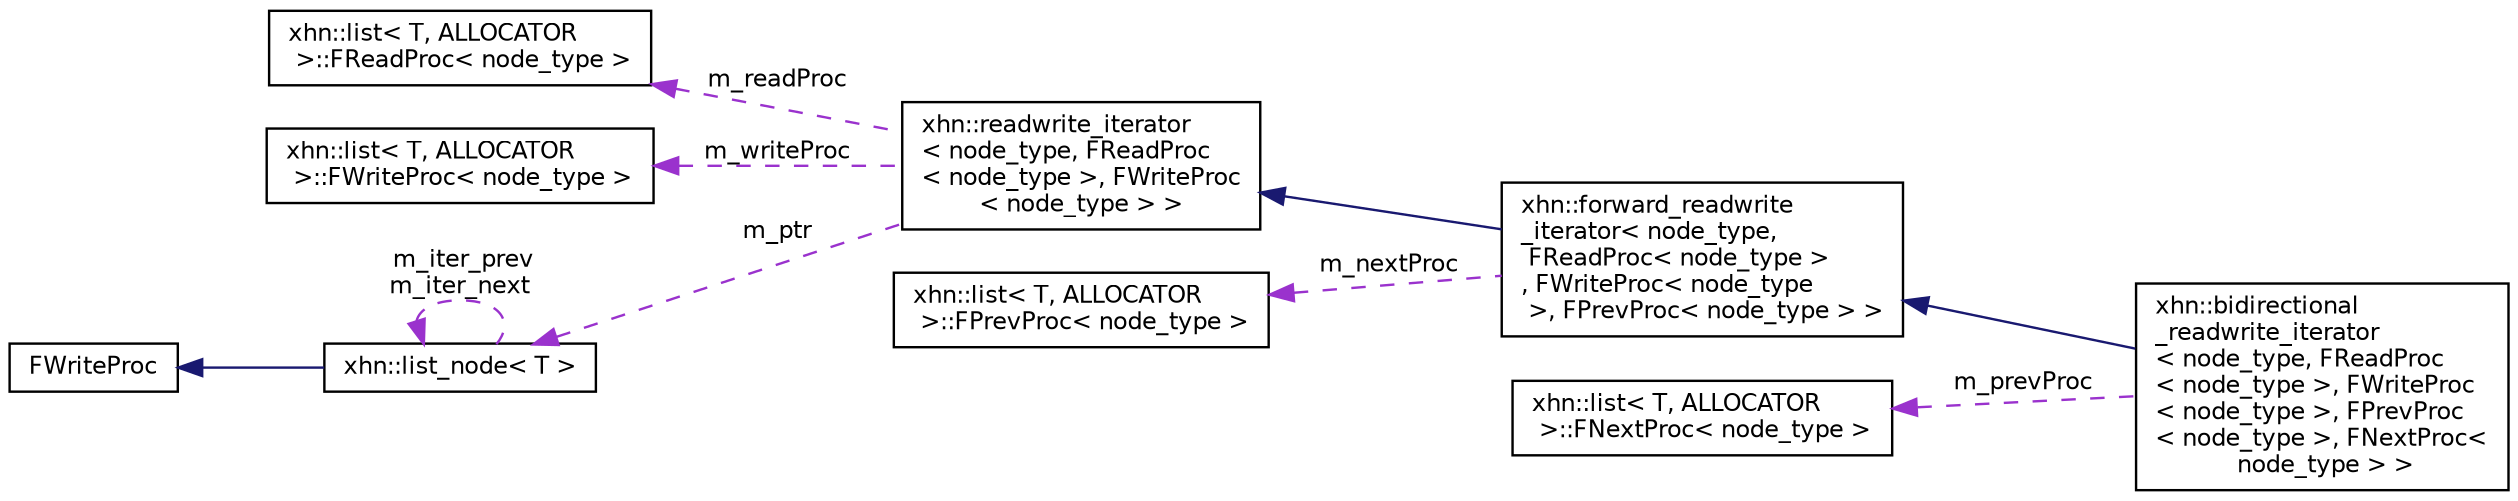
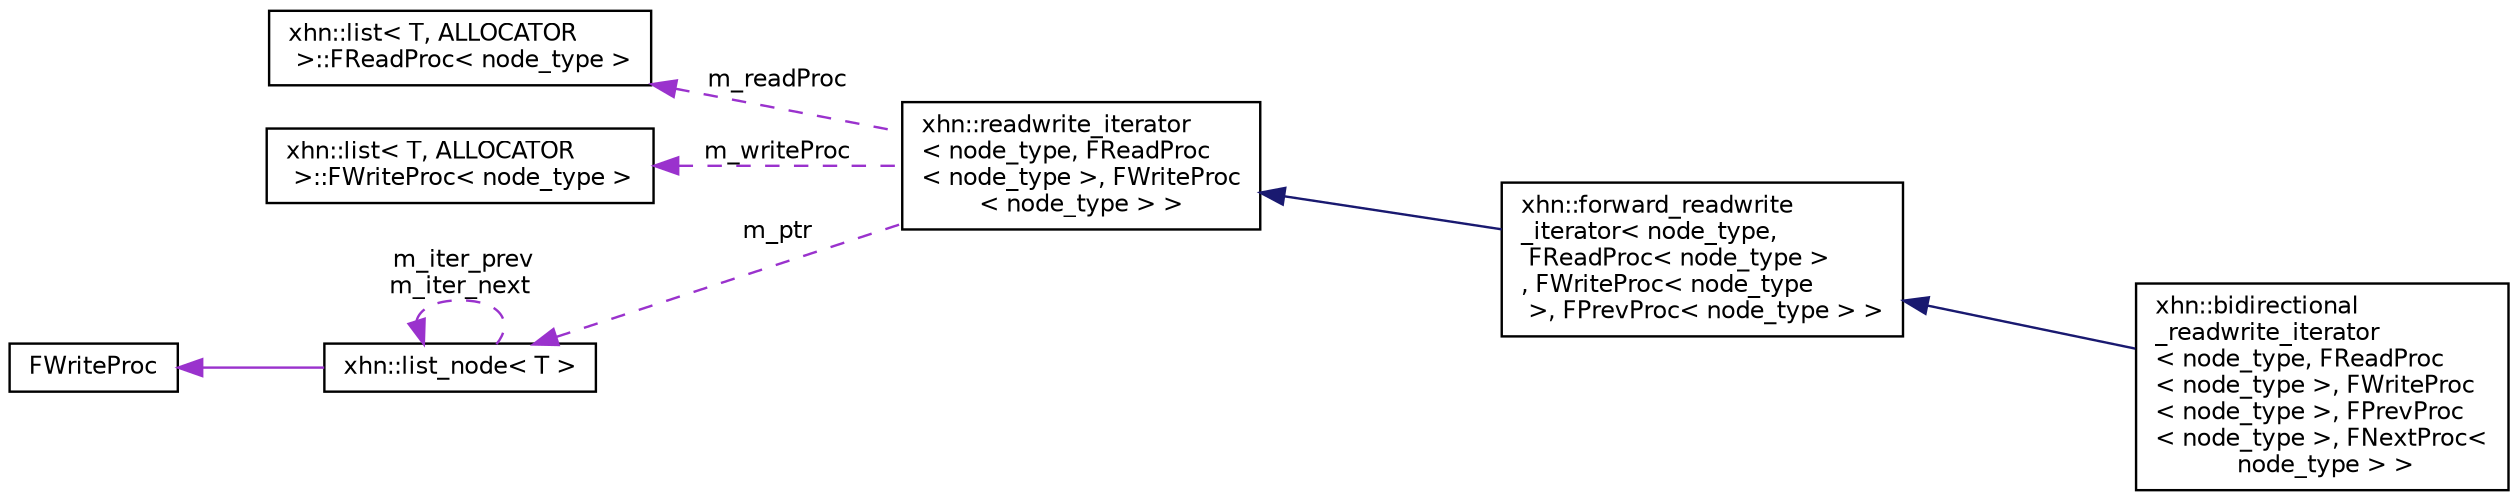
  digraph {
    rankdir=LR
    node [color=black fillcolor=white fontname=Helvetica fontsize=10 shape=record style=filled]
    edge [color=darkorchid3 dir=back fontname=Helvetica fontsize=10 labelfontname=Helvetica labelfontsize=10 style=dashed]
    n1 [height=0.2 label="xhn::bidirectional\l_readwrite_iterator\l\< node_type, FReadProc\l\< node_type \>, FWriteProc\l\< node_type \>, FPrevProc\l\< node_type \>, FNextProc\<\l node_type \> \>" width=0.4]
    n2 [height=0.2 label="xhn::forward_readwrite\l_iterator\< node_type,\l FReadProc\< node_type \>\l, FWriteProc\< node_type\l \>, FPrevProc\< node_type \> \>" width=0.4]
    n3 [height=0.2 label="xhn::readwrite_iterator\l\< node_type, FReadProc\l\< node_type \>, FWriteProc\l\< node_type \> \>" width=0.4]
    n4 [height=0.2 label="xhn::list\< T, ALLOCATOR\l \>::FReadProc\< node_type \>" width=0.4]
    n5 [height=0.2 label="xhn::list\< T, ALLOCATOR\l \>::FWriteProc\< node_type \>" width=0.4]
    n6 [height=0.2 label="xhn::list_node\< T \>" width=0.4]
    n7 [height=0.2 label=FWriteProc width=0.4]
-   n8 [height=0.2 label="xhn::list\< T, ALLOCATOR\l \>::FPrevProc\< node_type \>" width=0.4]
-   n9 [height=0.2 label="xhn::list\< T, ALLOCATOR\l \>::FNextProc\< node_type \>" width=0.4]
    n2 -> n1 [color=midnightblue style=solid]
    n3 -> n2 [color=midnightblue style=solid]
    n4 -> n3 [label=" m_readProc"]
    n5 -> n3 [label=" m_writeProc"]
    n6 -> n3 [label=" m_ptr"]
    n6 -> n6 [label=" m_iter_prev\nm_iter_next"]
-   n7 -> n6 [color=midnightblue style=solid]
-   n8 -> n2 [label=" m_nextProc"]
-   n9 -> n1 [label=" m_prevProc"]
+   n7 -> n6 [style=solid]
  }
